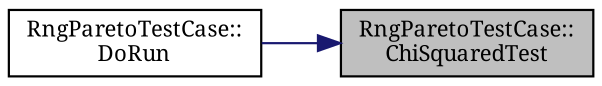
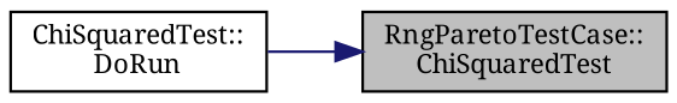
  digraph {
    rankdir=RL
    fontname="Noto Serif"
    node [color=black fontname="Noto Serif" fontsize=10 shape=record style=filled]
    n1 [fillcolor=grey75 fontcolor=black height=0.2 label="RngParetoTestCase::\lChiSquaredTest" width=0.4]
-   n2 [fillcolor=white height=0.2 label="RngParetoTestCase::\lDoRun" width=0.4]
+   n2 [fillcolor=white height=0.2 label="ChiSquaredTest::\lDoRun" width=0.4]
    n1 -> n2 [color=midnightblue dir=back fontname="Noto Serif" fontsize=10 labelfontname=Helvetica labelfontsize=10 style=solid]
  }
